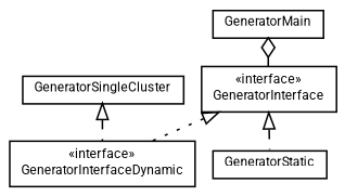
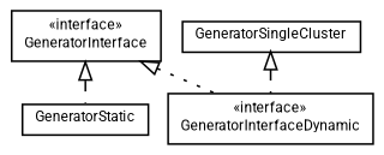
  digraph {
    nodesep=0.15
    rankdir=TB
    ranksep=0.25
    node [fontcolor=black fontname=Roboto fontsize=8 margin=0 shape=plaintext]
    edge [arrowtail=empty color=black dir=back fontname=Roboto fontsize=7 labelfontname=Roboto labelfontsize=7 style=dashed weight=9]
    n1 [height=0 label=<<table title="de.lmu.ifi.dbs.elki.data.synthetic.bymodel.GeneratorStatic" border="0" cellborder="1" cellspacing="0" cellpadding="2" href="GeneratorStatic.html" target="_parent"> 		<tr><td><table border="0" cellspacing="0" cellpadding="1"> 		<tr><td align="center" balign="center"> <font face="Roboto">GeneratorStatic</font> </td></tr> 		</table></td></tr> 		</table>> width=0]
    n2 [height=0 label=<<table title="de.lmu.ifi.dbs.elki.data.synthetic.bymodel.GeneratorSingleCluster" border="0" cellborder="1" cellspacing="0" cellpadding="2" href="GeneratorSingleCluster.html" target="_parent"> 		<tr><td><table border="0" cellspacing="0" cellpadding="1"> 		<tr><td align="center" balign="center"> <font face="Roboto">GeneratorSingleCluster</font> </td></tr> 		</table></td></tr> 		</table>> width=0]
    n3 [height=0 label=<<table title="de.lmu.ifi.dbs.elki.data.synthetic.bymodel.GeneratorInterfaceDynamic" border="0" cellborder="1" cellspacing="0" cellpadding="2" href="GeneratorInterfaceDynamic.html" target="_parent"> 		<tr><td><table border="0" cellspacing="0" cellpadding="1"> 		<tr><td align="center" balign="center"> &#171;interface&#187; </td></tr> 		<tr><td align="center" balign="center"> <font face="Roboto">GeneratorInterfaceDynamic</font> </td></tr> 		</table></td></tr> 		</table>> width=0]
-   n4 [height=0 label=<<table title="de.lmu.ifi.dbs.elki.data.synthetic.bymodel.GeneratorMain" border="0" cellborder="1" cellspacing="0" cellpadding="2" href="GeneratorMain.html" target="_parent"> 		<tr><td><table border="0" cellspacing="0" cellpadding="1"> 		<tr><td align="center" balign="center"> <font face="Roboto">GeneratorMain</font> </td></tr> 		</table></td></tr> 		</table>> width=0]
    n5 [height=0 label=<<table title="de.lmu.ifi.dbs.elki.data.synthetic.bymodel.GeneratorInterface" border="0" cellborder="1" cellspacing="0" cellpadding="2" href="GeneratorInterface.html" target="_parent"> 		<tr><td><table border="0" cellspacing="0" cellpadding="1"> 		<tr><td align="center" balign="center"> &#171;interface&#187; </td></tr> 		<tr><td align="center" balign="center"> <font face="Roboto">GeneratorInterface</font> </td></tr> 		</table></td></tr> 		</table>> width=0]
    n2 -> n3
-   n4 -> n5 [arrowhead=none arrowtail=ediamond weight=4]
    n5 -> n1
    n5 -> n3 [style=dotted]
  }
